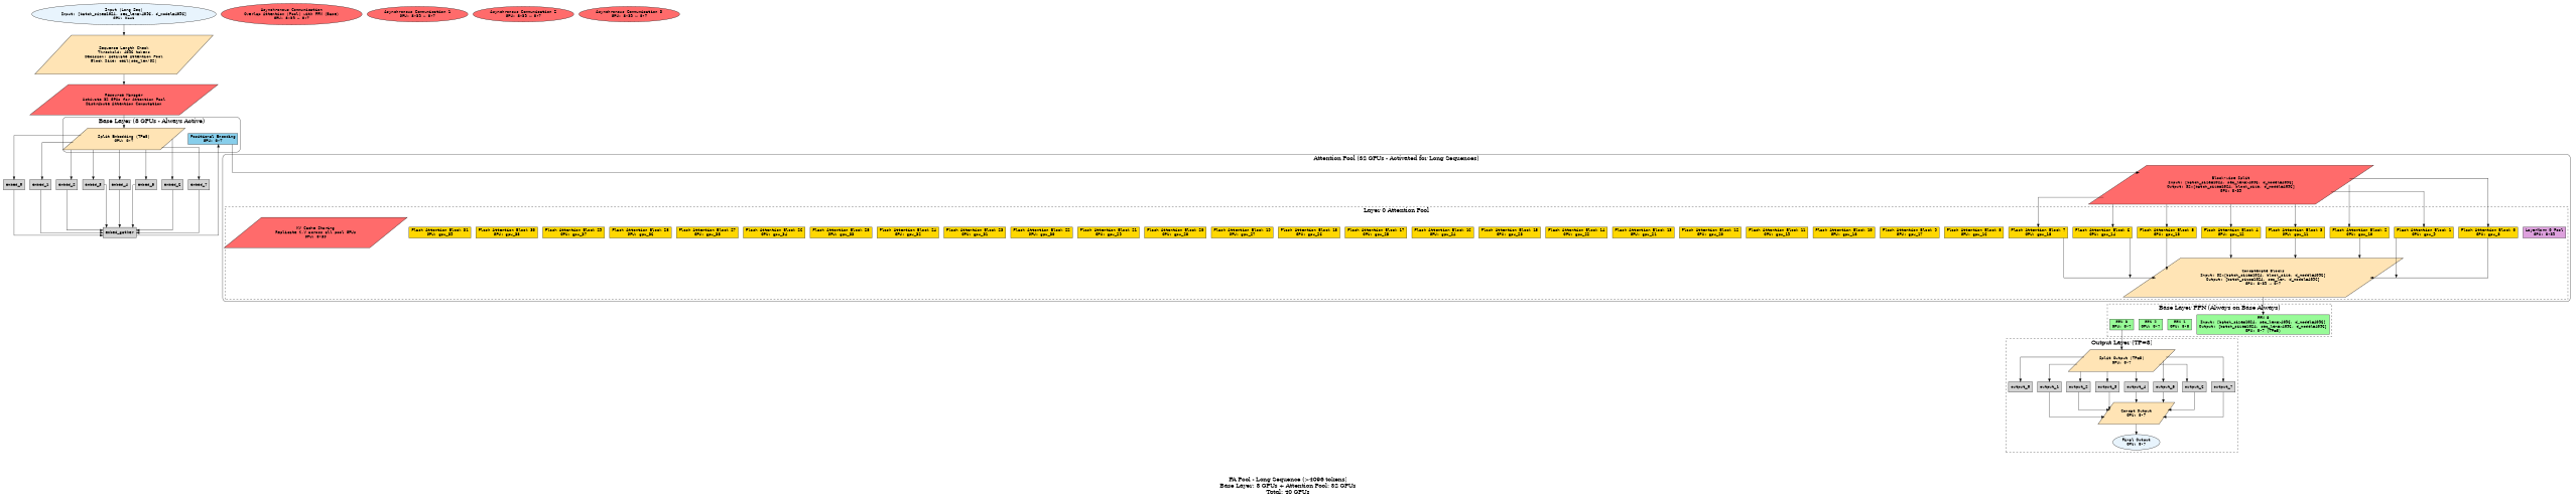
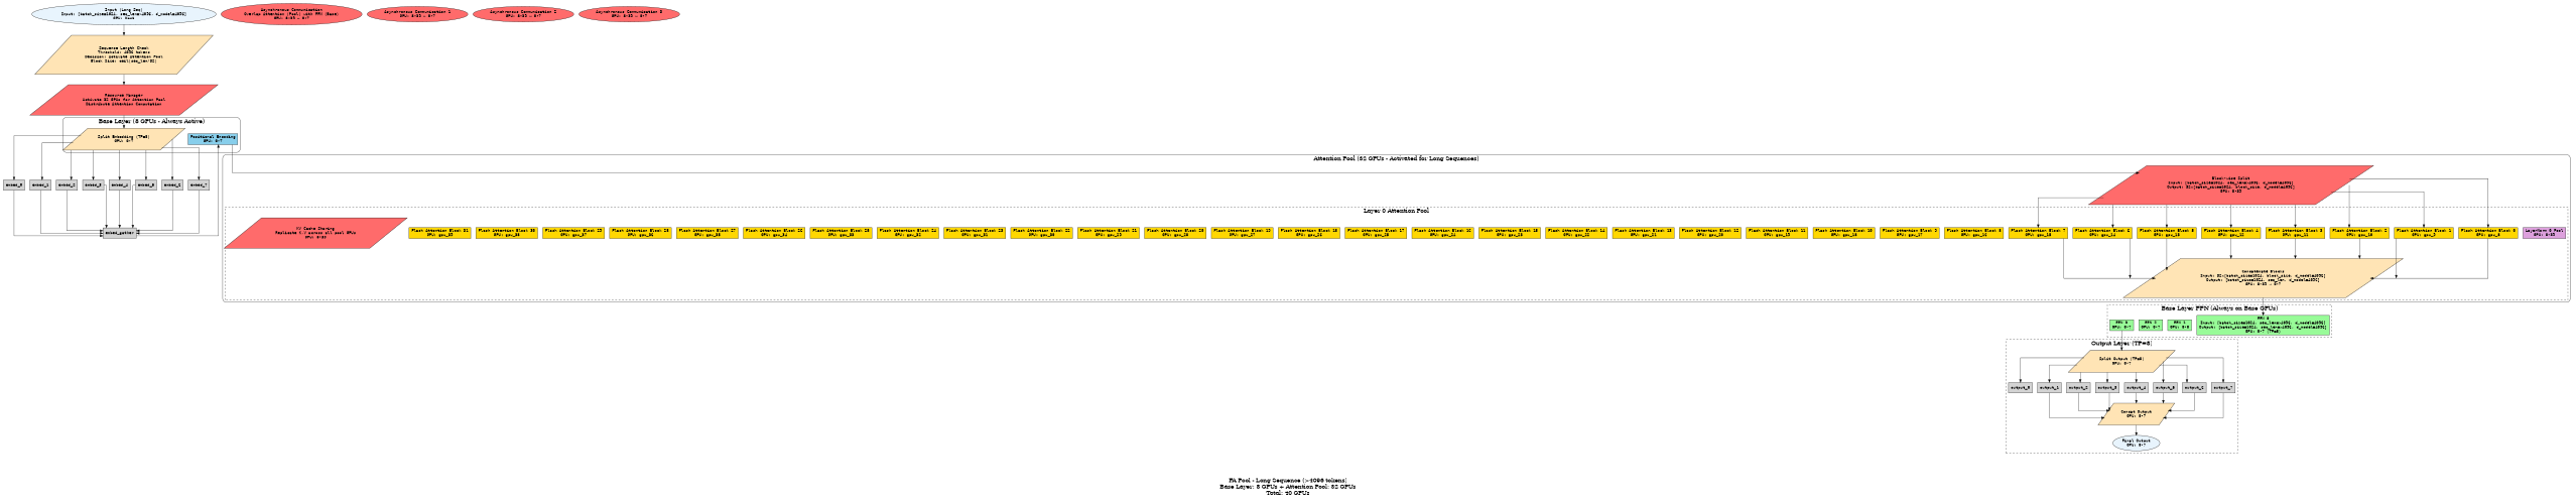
  digraph {
    compound=true
    fontsize=20
    label="FA Pool - Long Sequence (>4096 tokens)\nBase Layer: 8 GPUs + Attention Pool: 32 GPUs\nTotal: 40 GPUs"
    rankdir=TB
    splines=ortho
    node [fillcolor="#FFD700" fontname=monospace shape=rectangle style=filled]
    n1 [fillcolor="#FFE4B5" label="Split Embedding (TP=8)\nGPU: 0-7" shape=parallelogram]
    n2 [fillcolor="#87CEEB" label="Positional Encoding\nGPU: 0-7"]
    n3 [fillcolor="#DDA0DD" label="LayerNorm 0 Pool\nGPU: 8-39"]
    n4 [label="Flash Attention Block 0\nGPU: gpu_8"]
    n5 [label="Flash Attention Block 1\nGPU: gpu_9"]
    n6 [label="Flash Attention Block 2\nGPU: gpu_10"]
    n7 [label="Flash Attention Block 3\nGPU: gpu_11"]
    n8 [label="Flash Attention Block 4\nGPU: gpu_12"]
    n9 [label="Flash Attention Block 5\nGPU: gpu_13"]
    n10 [label="Flash Attention Block 6\nGPU: gpu_14"]
    n11 [label="Flash Attention Block 7\nGPU: gpu_15"]
    n12 [label="Flash Attention Block 8\nGPU: gpu_16"]
    n13 [label="Flash Attention Block 9\nGPU: gpu_17"]
    n14 [label="Flash Attention Block 10\nGPU: gpu_18"]
    n15 [label="Flash Attention Block 11\nGPU: gpu_19"]
    n16 [label="Flash Attention Block 12\nGPU: gpu_20"]
    n17 [label="Flash Attention Block 13\nGPU: gpu_21"]
    n18 [label="Flash Attention Block 14\nGPU: gpu_22"]
    n19 [label="Flash Attention Block 15\nGPU: gpu_23"]
    n20 [label="Flash Attention Block 16\nGPU: gpu_24"]
    n21 [label="Flash Attention Block 17\nGPU: gpu_25"]
    n22 [label="Flash Attention Block 18\nGPU: gpu_26"]
    n23 [label="Flash Attention Block 19\nGPU: gpu_27"]
    n24 [label="Flash Attention Block 20\nGPU: gpu_28"]
    n25 [label="Flash Attention Block 21\nGPU: gpu_29"]
    n26 [label="Flash Attention Block 22\nGPU: gpu_30"]
    n27 [label="Flash Attention Block 23\nGPU: gpu_31"]
    n28 [label="Flash Attention Block 24\nGPU: gpu_32"]
    n29 [label="Flash Attention Block 25\nGPU: gpu_33"]
    n30 [label="Flash Attention Block 26\nGPU: gpu_34"]
    n31 [label="Flash Attention Block 27\nGPU: gpu_35"]
    n32 [label="Flash Attention Block 28\nGPU: gpu_36"]
    n33 [label="Flash Attention Block 29\nGPU: gpu_37"]
    n34 [label="Flash Attention Block 30\nGPU: gpu_38"]
    n35 [label="Flash Attention Block 31\nGPU: gpu_39"]
    n36 [fillcolor="#FF6B6B" label="KV Cache Sharing\nReplicate K,V across all pool GPUs\nGPU: 8-39" shape=parallelogram]
    n37 [fillcolor="#FFE4B5" label="Concatenate Blocks\nInput: 32×[batch_size=1024, block_size, d_model=4096]\nOutput: [batch_size=1024, seq_len, d_model=4096]\nGPU: 8-39 → 0-7" shape=parallelogram]
    n38 [fillcolor="#FF6B6B" label="Block-wise Split\nInput: [batch_size=1024, seq_len=>4096, d_model=4096]\nOutput: 32×[batch_size=1024, block_size, d_model=4096]\nGPU: 8-39" shape=parallelogram]
    n39 [fillcolor="#98FB98" label="FFN 0\nInput: [batch_size=1024, seq_len=>4096, d_model=4096]\nOutput: [batch_size=1024, seq_len=>4096, d_model=4096]\nGPU: 0-7 (TP=8)"]
    n40 [fillcolor="#98FB98" label="FFN 1\nGPU: 0-0"]
    n41 [fillcolor="#98FB98" label="FFN 2\nGPU: 0-7"]
    n42 [fillcolor="#98FB98" label="FFN 3\nGPU: 0-7"]
    n43 [fillcolor="#FFE4B5" label="Split Output (TP=8)\nGPU: 0-7" shape=parallelogram]
    output_0 [fillcolor=""]
    output_1 [fillcolor=""]
    output_2 [fillcolor=""]
    output_3 [fillcolor=""]
    output_4 [fillcolor=""]
    output_5 [fillcolor=""]
    output_6 [fillcolor=""]
    output_7 [fillcolor=""]
    n52 [fillcolor="#FFE4B5" label="Concat Output\nGPU: 0-7" shape=parallelogram]
    n53 [fillcolor="#E8F4FD" label="Final Output\nGPU: 0-7" shape=ellipse]
    embed_0 [fillcolor=""]
    embed_1 [fillcolor=""]
    embed_2 [fillcolor=""]
    embed_3 [fillcolor=""]
    embed_4 [fillcolor=""]
    embed_5 [fillcolor=""]
    embed_6 [fillcolor=""]
    embed_7 [fillcolor=""]
    n62 [fillcolor="#E8F4FD" label="Input (Long Seq)\nInput: [batch_size=1024, seq_len=>4096, d_model=4096]\nGPU: Host" shape=ellipse]
    n63 [fillcolor="#FFE4B5" label="Sequence Length Check\nThreshold: 4096 tokens\nDecision: Activate Attention Pool\nBlock Size: ceil(seq_len/32)" shape=parallelogram]
    n64 [fillcolor="#FF6B6B" label="Resource Manager\nActivate 32 GPUs for Attention Pool\nDistribute Attention Computation" shape=parallelogram]
    embed_gather [fillcolor=""]
    n66 [fillcolor="#FF6B6B" label="Asynchronous Communication\nOverlap Attention (Pool) with FFN (Base)\nGPU: 8-39 ↔ 0-7" shape=ellipse]
    n67 [fillcolor="#FF6B6B" label="Asynchronous Communication 1\nGPU: 8-39 ↔ 0-7" shape=ellipse]
    n68 [fillcolor="#FF6B6B" label="Asynchronous Communication 2\nGPU: 8-39 ↔ 0-7" shape=ellipse]
    n69 [fillcolor="#FF6B6B" label="Asynchronous Communication 3\nGPU: 8-39 ↔ 0-7" shape=ellipse]
    subgraph cluster_1 {
      fillcolor="#F0F8FF"
      label="Base Layer (8 GPUs - Always Active)"
      style=rounded
      n1
      n2
    }
    subgraph cluster_2 {
      fillcolor="#FFE4E1"
      label="Attention Pool (32 GPUs - Activated for Long Sequences)"
      style=rounded
      n38
      subgraph cluster_3 {
        fillcolor="#FFDAB9"
        label="Layer 0 Attention Pool"
        style=dashed
        n3
        n4
        n5
        n6
        n7
        n8
        n9
        n10
        n11
        n12
        n13
        n14
        n15
        n16
        n17
        n18
        n19
        n20
        n21
        n22
        n23
        n24
        n25
        n26
        n27
        n28
        n29
        n30
        n31
        n32
        n33
        n34
        n35
        n36
        n37
      }
    }
    subgraph cluster_4 {
      fillcolor="#E6FFF0"
-     label="Base Layer FFN (Always on Base Always)"
+     label="Base Layer FFN (Always on Base GPUs)"
      style=dashed
      n39
      n40
      n41
      n42
    }
    subgraph cluster_5 {
      fillcolor="#E6E6FA"
      label="Output Layer (TP=8)"
      style=dashed
      n43
      output_0
      output_1
      output_2
      output_3
      output_4
      output_5
      output_6
      output_7
      n52
      n53
    }
    n1 -> embed_0
    n1 -> embed_1
    n1 -> embed_2
    n1 -> embed_3
    n1 -> embed_4
    n1 -> embed_5
    n1 -> embed_6
    n1 -> embed_7
    n2 -> n38
    n4 -> n37
    n5 -> n37
    n6 -> n37
    n7 -> n37
    n8 -> n37
    n9 -> n37
    n10 -> n37
    n11 -> n37
    n37 -> n39
    n38 -> n4
    n38 -> n5
    n38 -> n6
    n38 -> n7
    n38 -> n8
    n38 -> n9
    n38 -> n10
    n38 -> n11
    n42 -> n43
    n43 -> output_0
    n43 -> output_1
    n43 -> output_2
    n43 -> output_3
    n43 -> output_4
    n43 -> output_5
    n43 -> output_6
    n43 -> output_7
    output_1 -> n52
    output_2 -> n52
    output_3 -> n52
    output_4 -> n52
    output_5 -> n52
    output_6 -> n52
    output_7 -> n52
    n52 -> n53
    embed_0 -> embed_gather
    embed_1 -> embed_gather
    embed_2 -> embed_gather
    embed_3 -> embed_gather
    embed_4 -> embed_gather
    embed_5 -> embed_gather
    embed_6 -> embed_gather
    embed_7 -> embed_gather
    n62 -> n63
    n63 -> n64
    n64 -> n1
    embed_gather -> n2
  }
